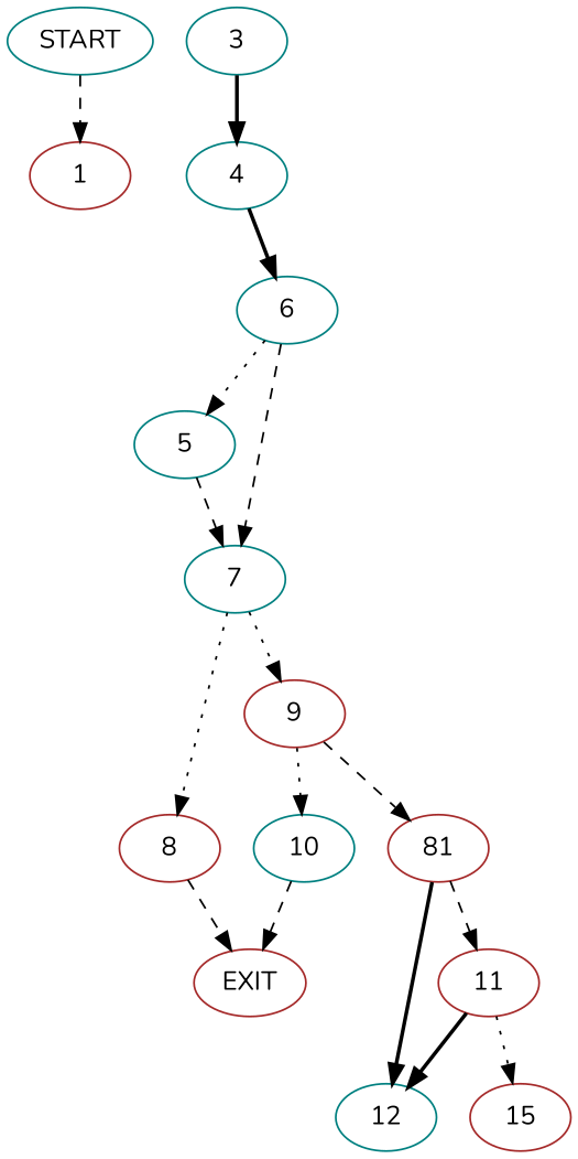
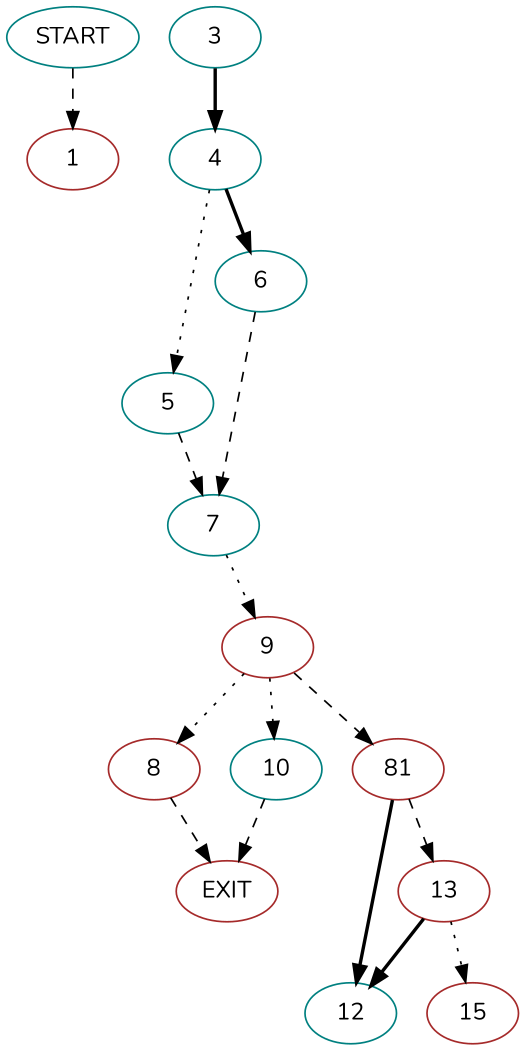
  digraph {
    fontname=Nunito
    node [color=teal fontname=Nunito]
    edge [fontname=Nunito style=dashed]
    n1 [label=START]
    1 [color=brown]
    n3 [color=brown label=EXIT]
    3
    4
    5
    6
    7
    8 [color=brown]
    9 [color=brown]
    10
    n12 [color=brown label=81]
    12
-   13 [color=brown label=11]
+   13 [color=brown]
    15 [color=brown]
    n1 -> 1
    3 -> 4 [style=bold]
-   6 -> 5 [style=dotted]
+   4 -> 5 [style=dotted]
    4 -> 6 [style=bold]
    5 -> 7
    6 -> 7
-   7 -> 8 [style=dotted]
+   9 -> 8 [style=dotted]
    7 -> 9 [style=dotted]
    8 -> n3
    9 -> 10 [style=dotted]
    9 -> n12
    10 -> n3
    n12 -> 12 [style=bold]
    n12 -> 13
    13 -> 12 [style=bold]
    13 -> 15 [style=dotted]
  }
